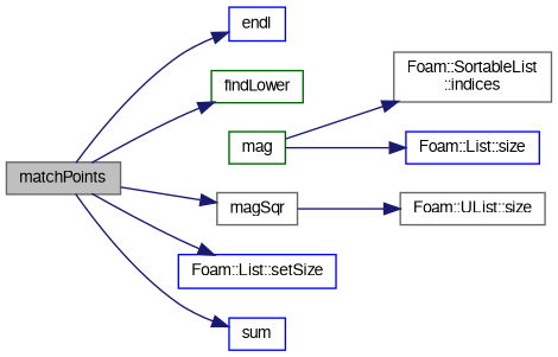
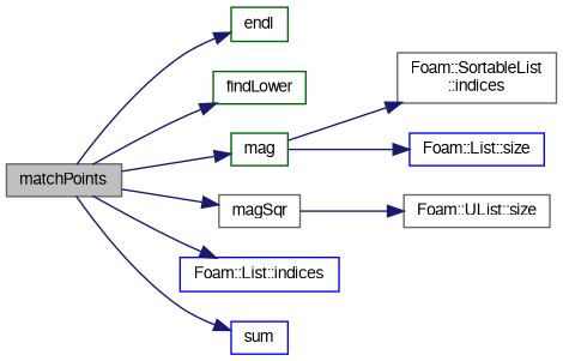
  digraph {
    rankdir=LR
    node [color=gray40 fontname=FreeSans fontsize=10 shape=record]
    edge [color=midnightblue fontname=FreeSans fontsize=10 labelfontname=FreeSans labelfontsize=10 style=solid]
    n1 [fillcolor=grey75 fontcolor=black height=0.2 label=matchPoints style=filled width=0.4]
-   n2 [color=blue height=0.2 label=endl width=0.4]
+   n2 [color=darkgreen height=0.2 label=endl width=0.4]
    n3 [color=darkgreen height=0.2 label=findLower width=0.4]
    n4 [color=darkgreen height=0.2 label=mag width=0.4]
    n5 [height=0.2 label=magSqr width=0.4]
-   n6 [color=blue height=0.2 label="Foam::List::setSize" width=0.4]
+   n6 [color=blue height=0.2 label="Foam::List::indices" width=0.4]
    n7 [color=blue height=0.2 label=sum width=0.4]
    n8 [height=0.2 label="Foam::SortableList\l::indices" width=0.4]
    n9 [color=blue height=0.2 label="Foam::List::size" width=0.4]
    n10 [height=0.2 label="Foam::UList::size" width=0.4]
    n1 -> n2
    n1 -> n3
+   n1 -> n4
    n1 -> n5
    n1 -> n6
    n1 -> n7
    n4 -> n8
    n4 -> n9
    n5 -> n10
  }
